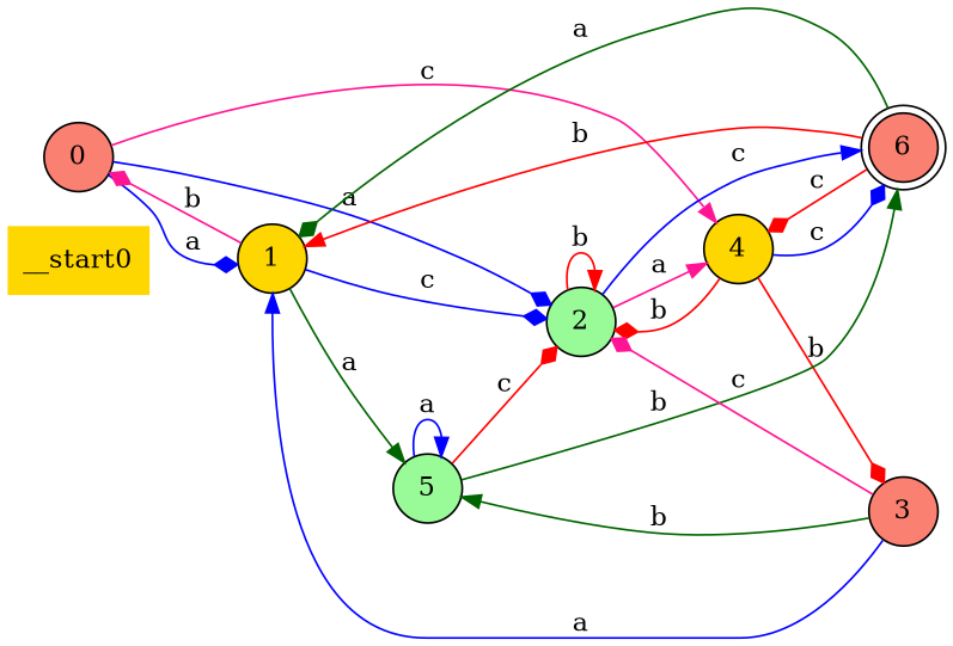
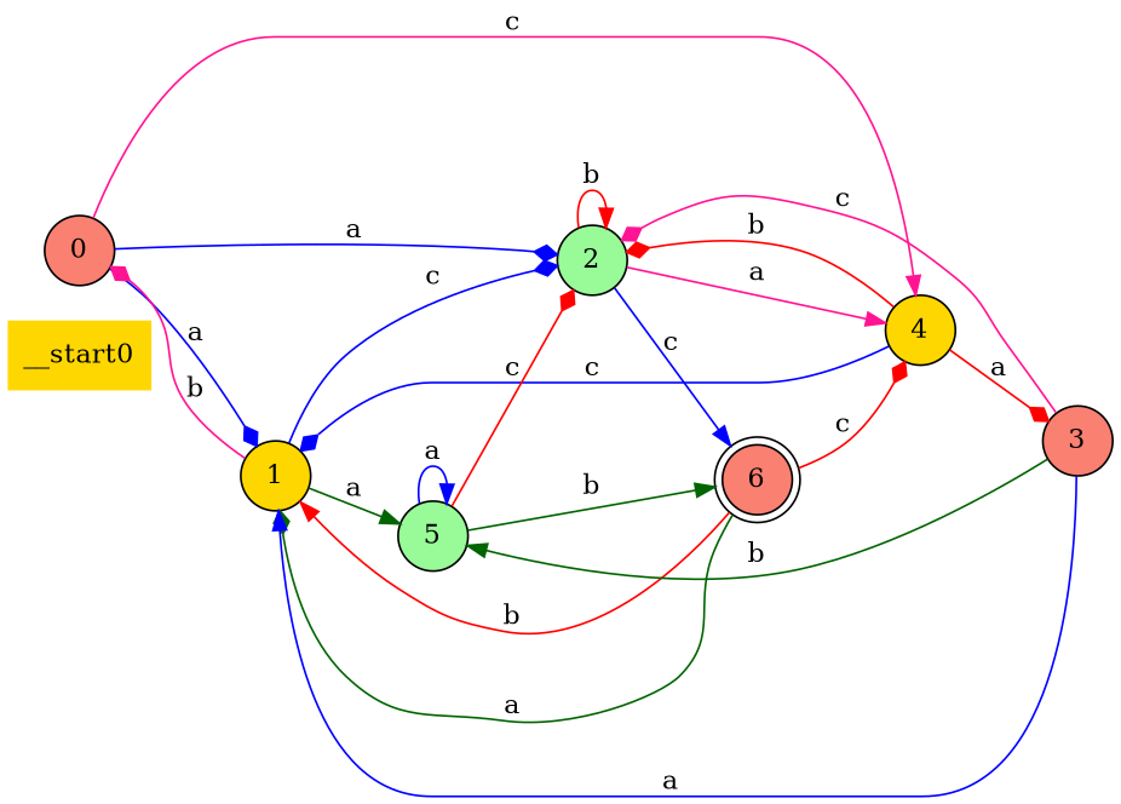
  digraph {
    rankdir=LR
    node [fillcolor=gold shape=circle style=filled color=black]
    edge [arrowhead=diamond color=blue]
    __start0 [shape=none color=""]
    n2 [fillcolor=salmon label=0]
    n3 [label=1]
    n4 [fillcolor=palegreen label=2]
    n5 [label=4]
    n6 [fillcolor=palegreen label=5]
    n7 [fillcolor=salmon label=6 shape=doublecircle style="rounded,filled"]
    n8 [fillcolor=salmon label=3]
    n2 -> n3 [label=a]
    n2 -> n4 [label=a]
    n2 -> n5 [arrowhead=normal color=deeppink label=c]
    n3 -> n2 [color=deeppink label=b]
    n3 -> n4 [label=c]
    n3 -> n6 [arrowhead=normal color=darkgreen label=a]
    n4 -> n4 [arrowhead=normal color=red label=b]
    n4 -> n5 [arrowhead=normal color=deeppink label=a]
    n4 -> n7 [arrowhead=normal label=c]
    n5 -> n4 [color=red label=b]
-   n5 -> n7 [label=c]
-   n5 -> n8 [color=red label=b]
+   n5 -> n3 [label=c]
+   n5 -> n8 [color=red label=a]
    n6 -> n4 [color=red label=c]
    n6 -> n6 [arrowhead=normal label=a]
    n6 -> n7 [arrowhead=normal color=darkgreen label=b]
    n7 -> n3 [color=darkgreen label=a]
    n7 -> n3 [arrowhead=normal color=red label=b]
    n7 -> n5 [color=red label=c]
    n8 -> n3 [arrowhead=normal label=a]
    n8 -> n4 [color=deeppink label=c]
    n8 -> n6 [arrowhead=normal color=darkgreen label=b]
  }
